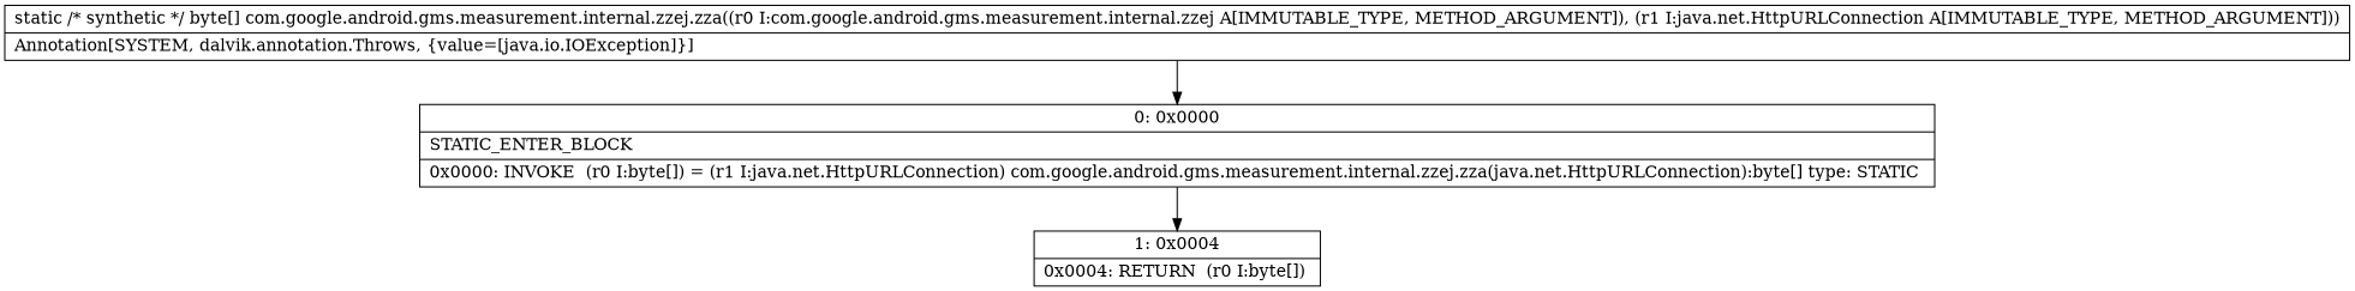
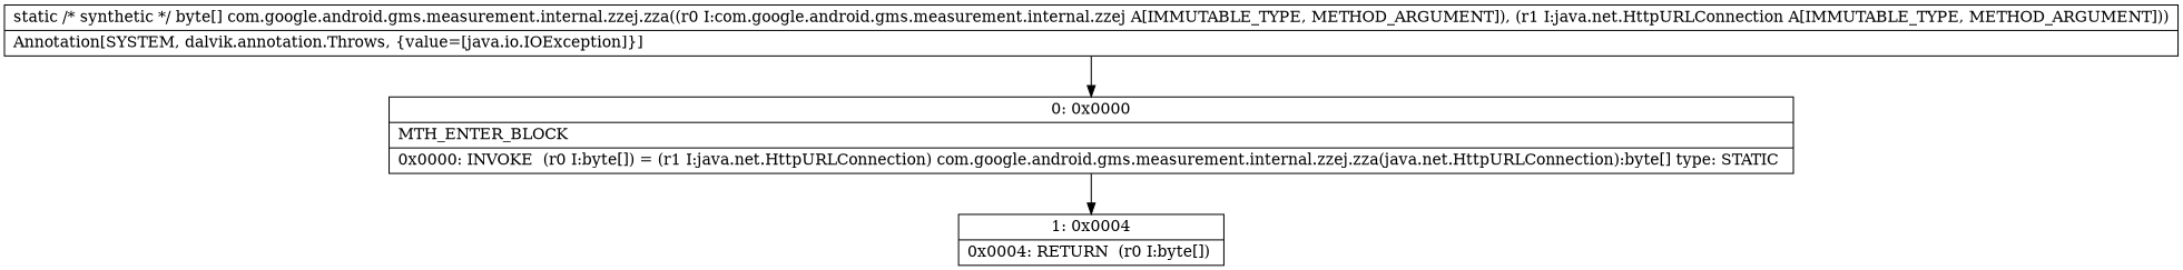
  digraph {
    node [shape=record]
-   n1 [label="{0\:\ 0x0000|STATIC_ENTER_BLOCK\l|0x0000: INVOKE  (r0 I:byte[]) = (r1 I:java.net.HttpURLConnection) com.google.android.gms.measurement.internal.zzej.zza(java.net.HttpURLConnection):byte[] type: STATIC \l}"]
+   n1 [label="{0\:\ 0x0000|MTH_ENTER_BLOCK\l|0x0000: INVOKE  (r0 I:byte[]) = (r1 I:java.net.HttpURLConnection) com.google.android.gms.measurement.internal.zzej.zza(java.net.HttpURLConnection):byte[] type: STATIC \l}"]
    n2 [label="{1\:\ 0x0004|0x0004: RETURN  (r0 I:byte[]) \l}"]
    n3 [label="{static \/* synthetic *\/ byte[] com.google.android.gms.measurement.internal.zzej.zza((r0 I:com.google.android.gms.measurement.internal.zzej A[IMMUTABLE_TYPE, METHOD_ARGUMENT]), (r1 I:java.net.HttpURLConnection A[IMMUTABLE_TYPE, METHOD_ARGUMENT]))  | Annotation[SYSTEM, dalvik.annotation.Throws, \{value=[java.io.IOException]\}]\l}"]
    n1 -> n2
    n3 -> n1
  }
